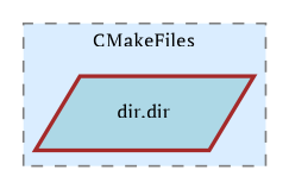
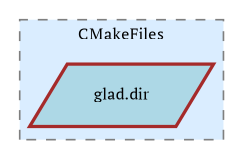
  digraph {
    compound=true
    fontname="PT Serif"
-   n1 [color=brown fillcolor=lightblue fontname="PT Serif" fontsize=10 height=0.2 label="dir.dir" shape=parallelogram style="filled,bold" width=0.4]
+   n1 [color=brown fillcolor=lightblue fontname="PT Serif" fontsize=10 height=0.2 label="glad.dir" shape=parallelogram style="filled,bold" width=0.4]
    subgraph cluster_1 {
      bgcolor="#daedff"
      fontsize=10
      label=CMakeFiles
      pencolor=grey50
      style="filled,dashed"
      n1
    }
  }
